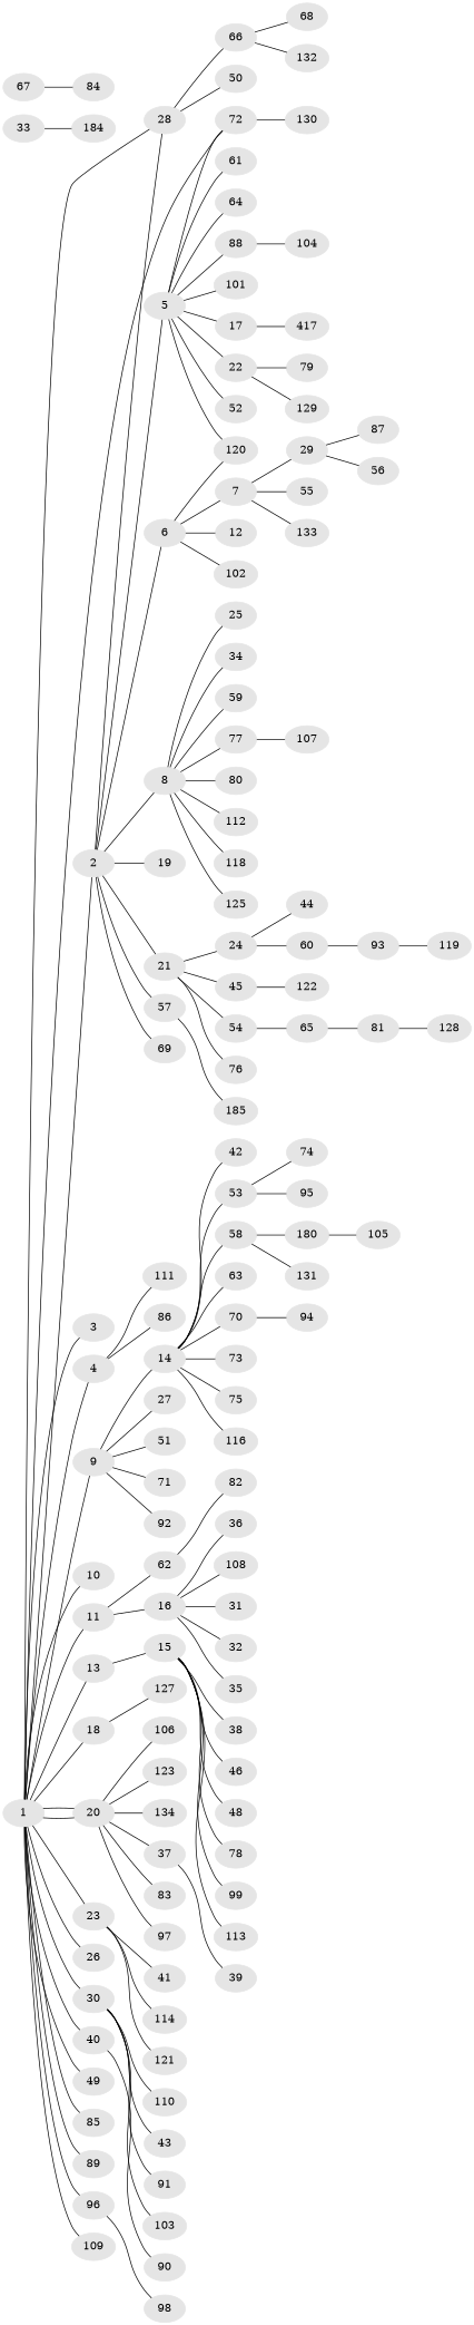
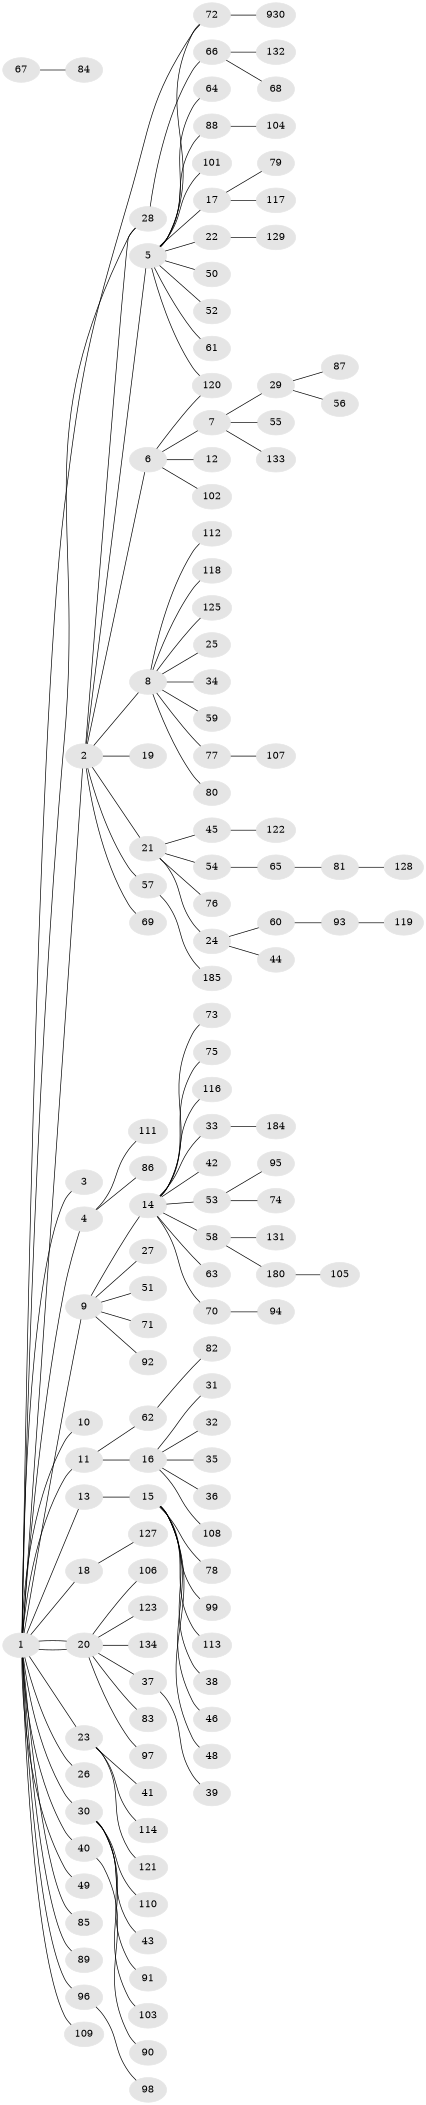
  graph {
    rankdir=LR
    node [color=gray90 style=filled]
    1
    2
    3
    4
    9
    10
    11
    13
    18
    20
    23
    26
    28
    30
    40
    49
    72
    85
    89
    96
    109
    5
    6
    8
    19
    21
    57
    69
    86
    111
    14
    27
    51
    71
    92
    16
    62
    15
    127
    37
    83
    97
    106
    123
    134
    41
    114
    121
    66
    43
    91
    103
    110
    90
-   130
+   130 [label=930]
    98
    17
    22
    50
    52
    61
    64
    88
    101
    120
    7
    12
    102
    25
    34
    59
    77
    80
    112
    118
    125
    24
    45
    54
    76
    n81 [label=185]
    79
-   117 [label=417]
+   117
    129
    104
    29
    55
    133
    56
    87
    107
    33
    42
    53
    58
    63
    70
    73
    75
    116
    67
    84
    31
    32
    35
    36
    108
    82
    38
    46
    48
    78
    99
    113
    n115 [label=184]
    74
    95
    n118 [label=180]
    131
    94
    39
    44
    60
    122
    65
    93
    68
    132
    81
    105
    119
    128
    1 -- 2
    1 -- 3
    1 -- 4
    1 -- 9
    1 -- 10
    1 -- 11
    1 -- 13
    1 -- 18
    1 -- 20
    1 -- 20
    1 -- 23
    1 -- 26
    1 -- 28
    1 -- 30
    1 -- 40
    1 -- 49
    1 -- 72
    1 -- 85
    1 -- 89
    1 -- 96
    1 -- 109
    2 -- 28
    2 -- 5
    2 -- 6
    2 -- 8
    2 -- 19
    2 -- 21
    2 -- 57
    2 -- 69
    4 -- 86
    4 -- 111
    9 -- 14
    9 -- 27
    9 -- 51
    9 -- 71
    9 -- 92
    11 -- 16
    11 -- 62
    13 -- 15
    18 -- 127
    20 -- 37
    20 -- 83
    20 -- 97
    20 -- 106
    20 -- 123
    20 -- 134
    23 -- 41
    23 -- 114
    23 -- 121
    28 -- 66
    30 -- 43
    30 -- 91
    30 -- 103
    30 -- 110
    40 -- 90
    72 -- 130
    96 -- 98
    5 -- 72
    5 -- 17
    5 -- 22
-   28 -- 50
+   5 -- 50
    5 -- 52
    5 -- 61
    5 -- 64
    5 -- 88
    5 -- 101
    5 -- 120
    6 -- 120
    6 -- 7
    6 -- 12
    6 -- 102
    8 -- 25
    8 -- 34
    8 -- 59
    8 -- 77
    8 -- 80
    8 -- 112
    8 -- 118
    8 -- 125
    21 -- 24
    21 -- 45
    21 -- 54
    21 -- 76
    57 -- n81
+   14 -- 33
    14 -- 42
    14 -- 53
    14 -- 58
    14 -- 63
    14 -- 70
    14 -- 73
    14 -- 75
    14 -- 116
    16 -- 31
    16 -- 32
    16 -- 35
    16 -- 36
    16 -- 108
    62 -- 82
    15 -- 38
    15 -- 46
    15 -- 48
    15 -- 78
    15 -- 99
    15 -- 113
    37 -- 39
    66 -- 68
    66 -- 132
-   22 -- 79
+   17 -- 79
    17 -- 117
    22 -- 129
    88 -- 104
    7 -- 29
    7 -- 55
    7 -- 133
    77 -- 107
    24 -- 44
    24 -- 60
    45 -- 122
    54 -- 65
    29 -- 56
    29 -- 87
    33 -- n115
    53 -- 74
    53 -- 95
    58 -- n118
    58 -- 131
    70 -- 94
    67 -- 84
    n118 -- 105
    60 -- 93
    65 -- 81
    93 -- 119
    81 -- 128
  }
